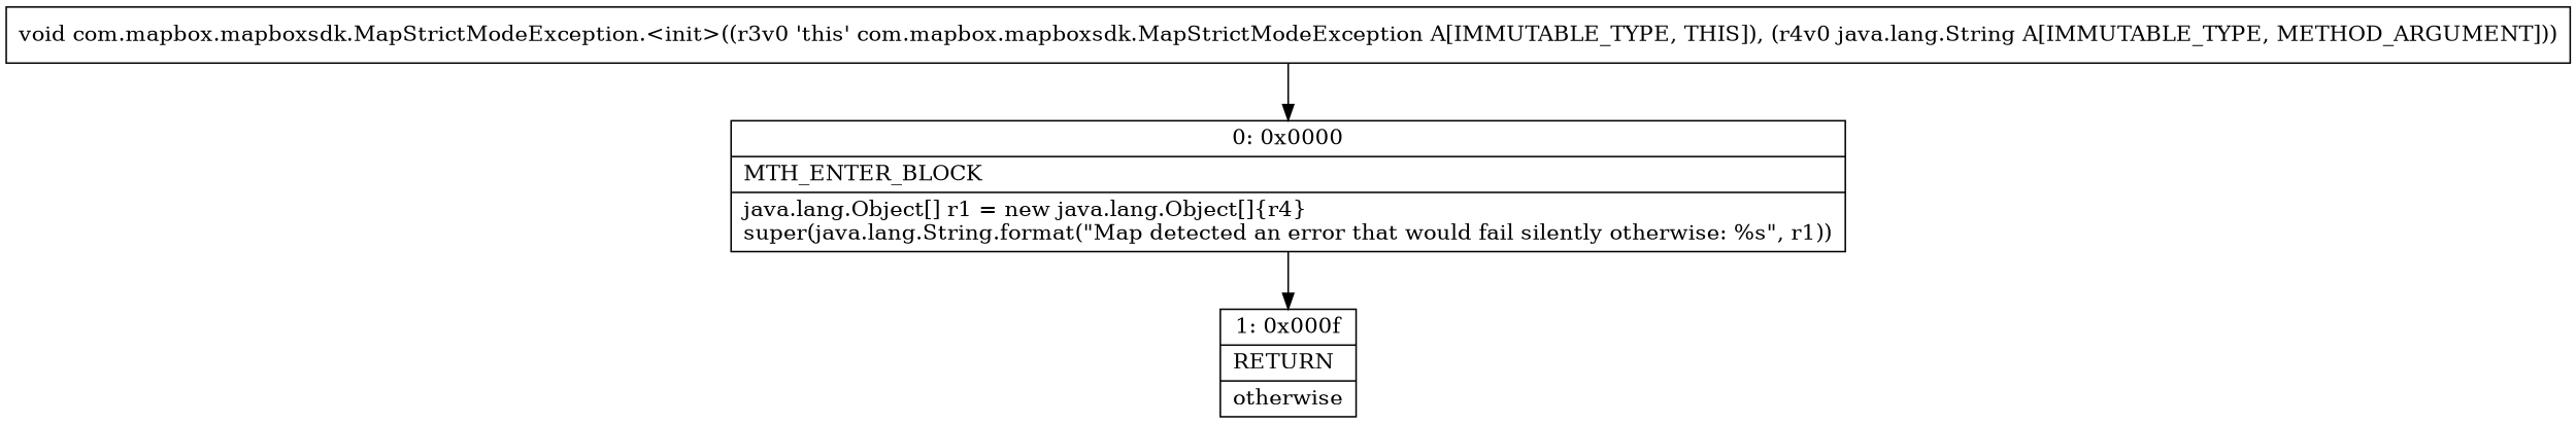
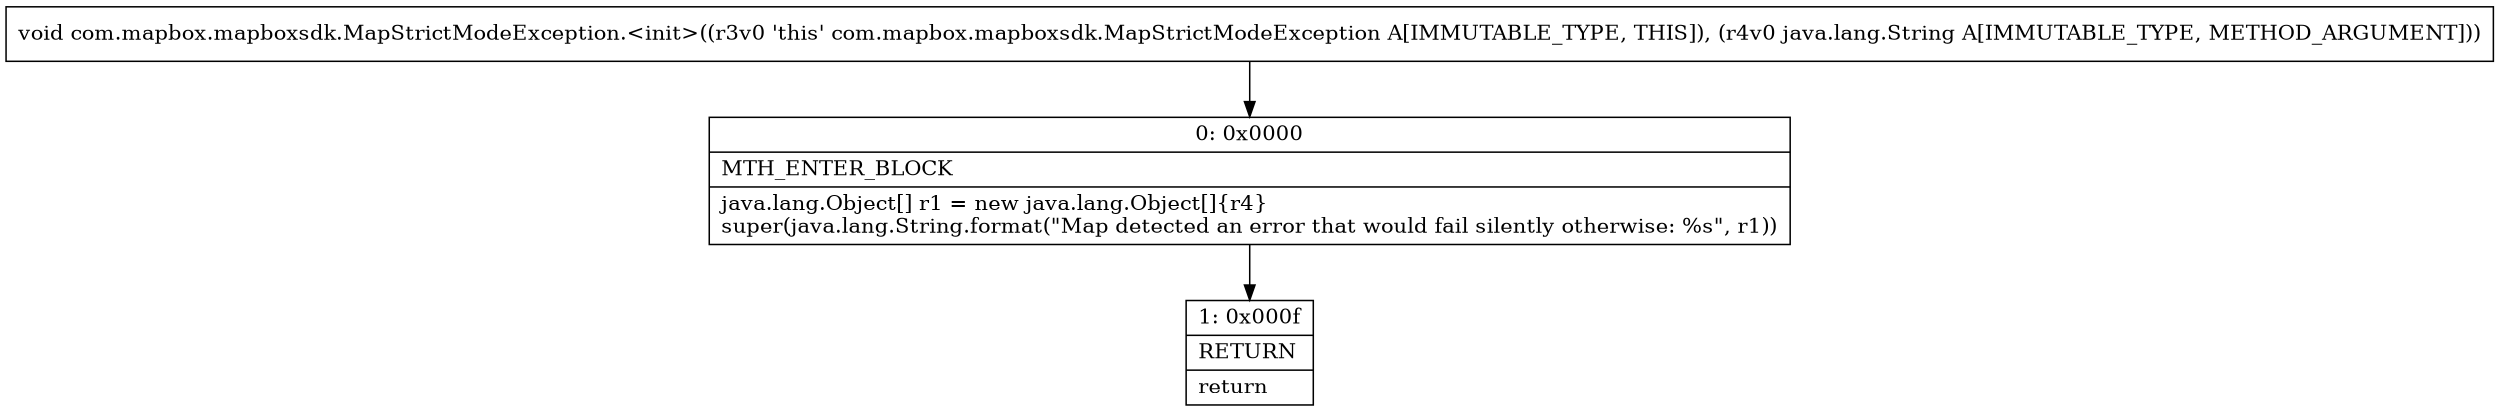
  digraph {
    node [shape=record]
    n1 [label="{0\:\ 0x0000|MTH_ENTER_BLOCK\l|java.lang.Object[] r1 = new java.lang.Object[]\{r4\}\lsuper(java.lang.String.format(\"Map detected an error that would fail silently otherwise: %s\", r1))\l}"]
-   n2 [label="{1\:\ 0x000f|RETURN\l|otherwise\l}"]
+   n2 [label="{1\:\ 0x000f|RETURN\l|return\l}"]
    n3 [label="{void com.mapbox.mapboxsdk.MapStrictModeException.\<init\>((r3v0 'this' com.mapbox.mapboxsdk.MapStrictModeException A[IMMUTABLE_TYPE, THIS]), (r4v0 java.lang.String A[IMMUTABLE_TYPE, METHOD_ARGUMENT])) }"]
    n1 -> n2
    n3 -> n1
  }
